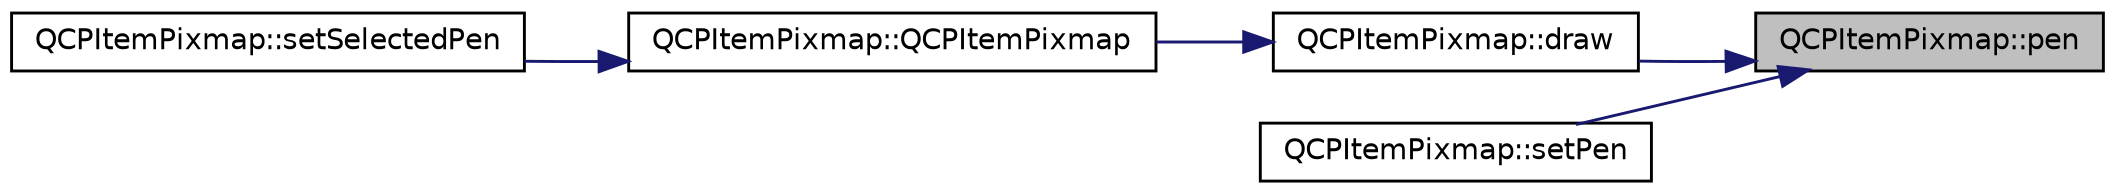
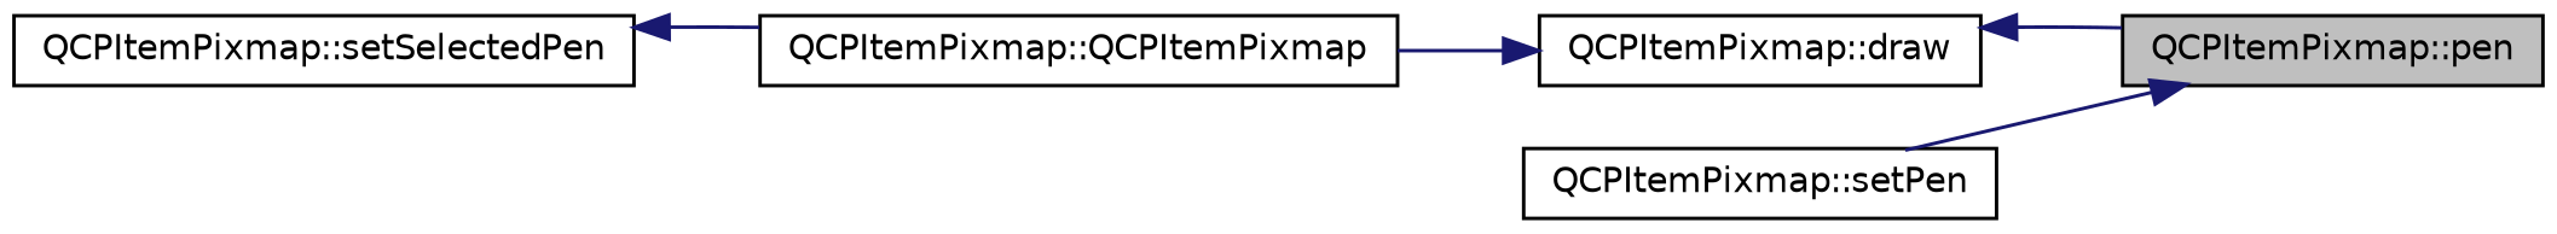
  digraph {
    rankdir=RL
    node [color=black fillcolor=white fontname=Helvetica fontsize=10 shape=record style=filled]
    edge [color=midnightblue dir=back fontname=Helvetica fontsize=10 labelfontname=Helvetica labelfontsize=10 style=solid]
    n1 [fillcolor=grey75 fontcolor=black height=0.2 label="QCPItemPixmap::pen" width=0.4]
    n2 [height=0.2 label="QCPItemPixmap::draw" width=0.4]
    n3 [height=0.2 label="QCPItemPixmap::setPen" width=0.4]
    n4 [height=0.2 label="QCPItemPixmap::QCPItemPixmap" width=0.4]
    n5 [height=0.2 label="QCPItemPixmap::setSelectedPen" width=0.4]
-   n1 -> n2
+   n2 -> n1
    n1 -> n3
    n2 -> n4
-   n4 -> n5
+   n5 -> n4
  }
